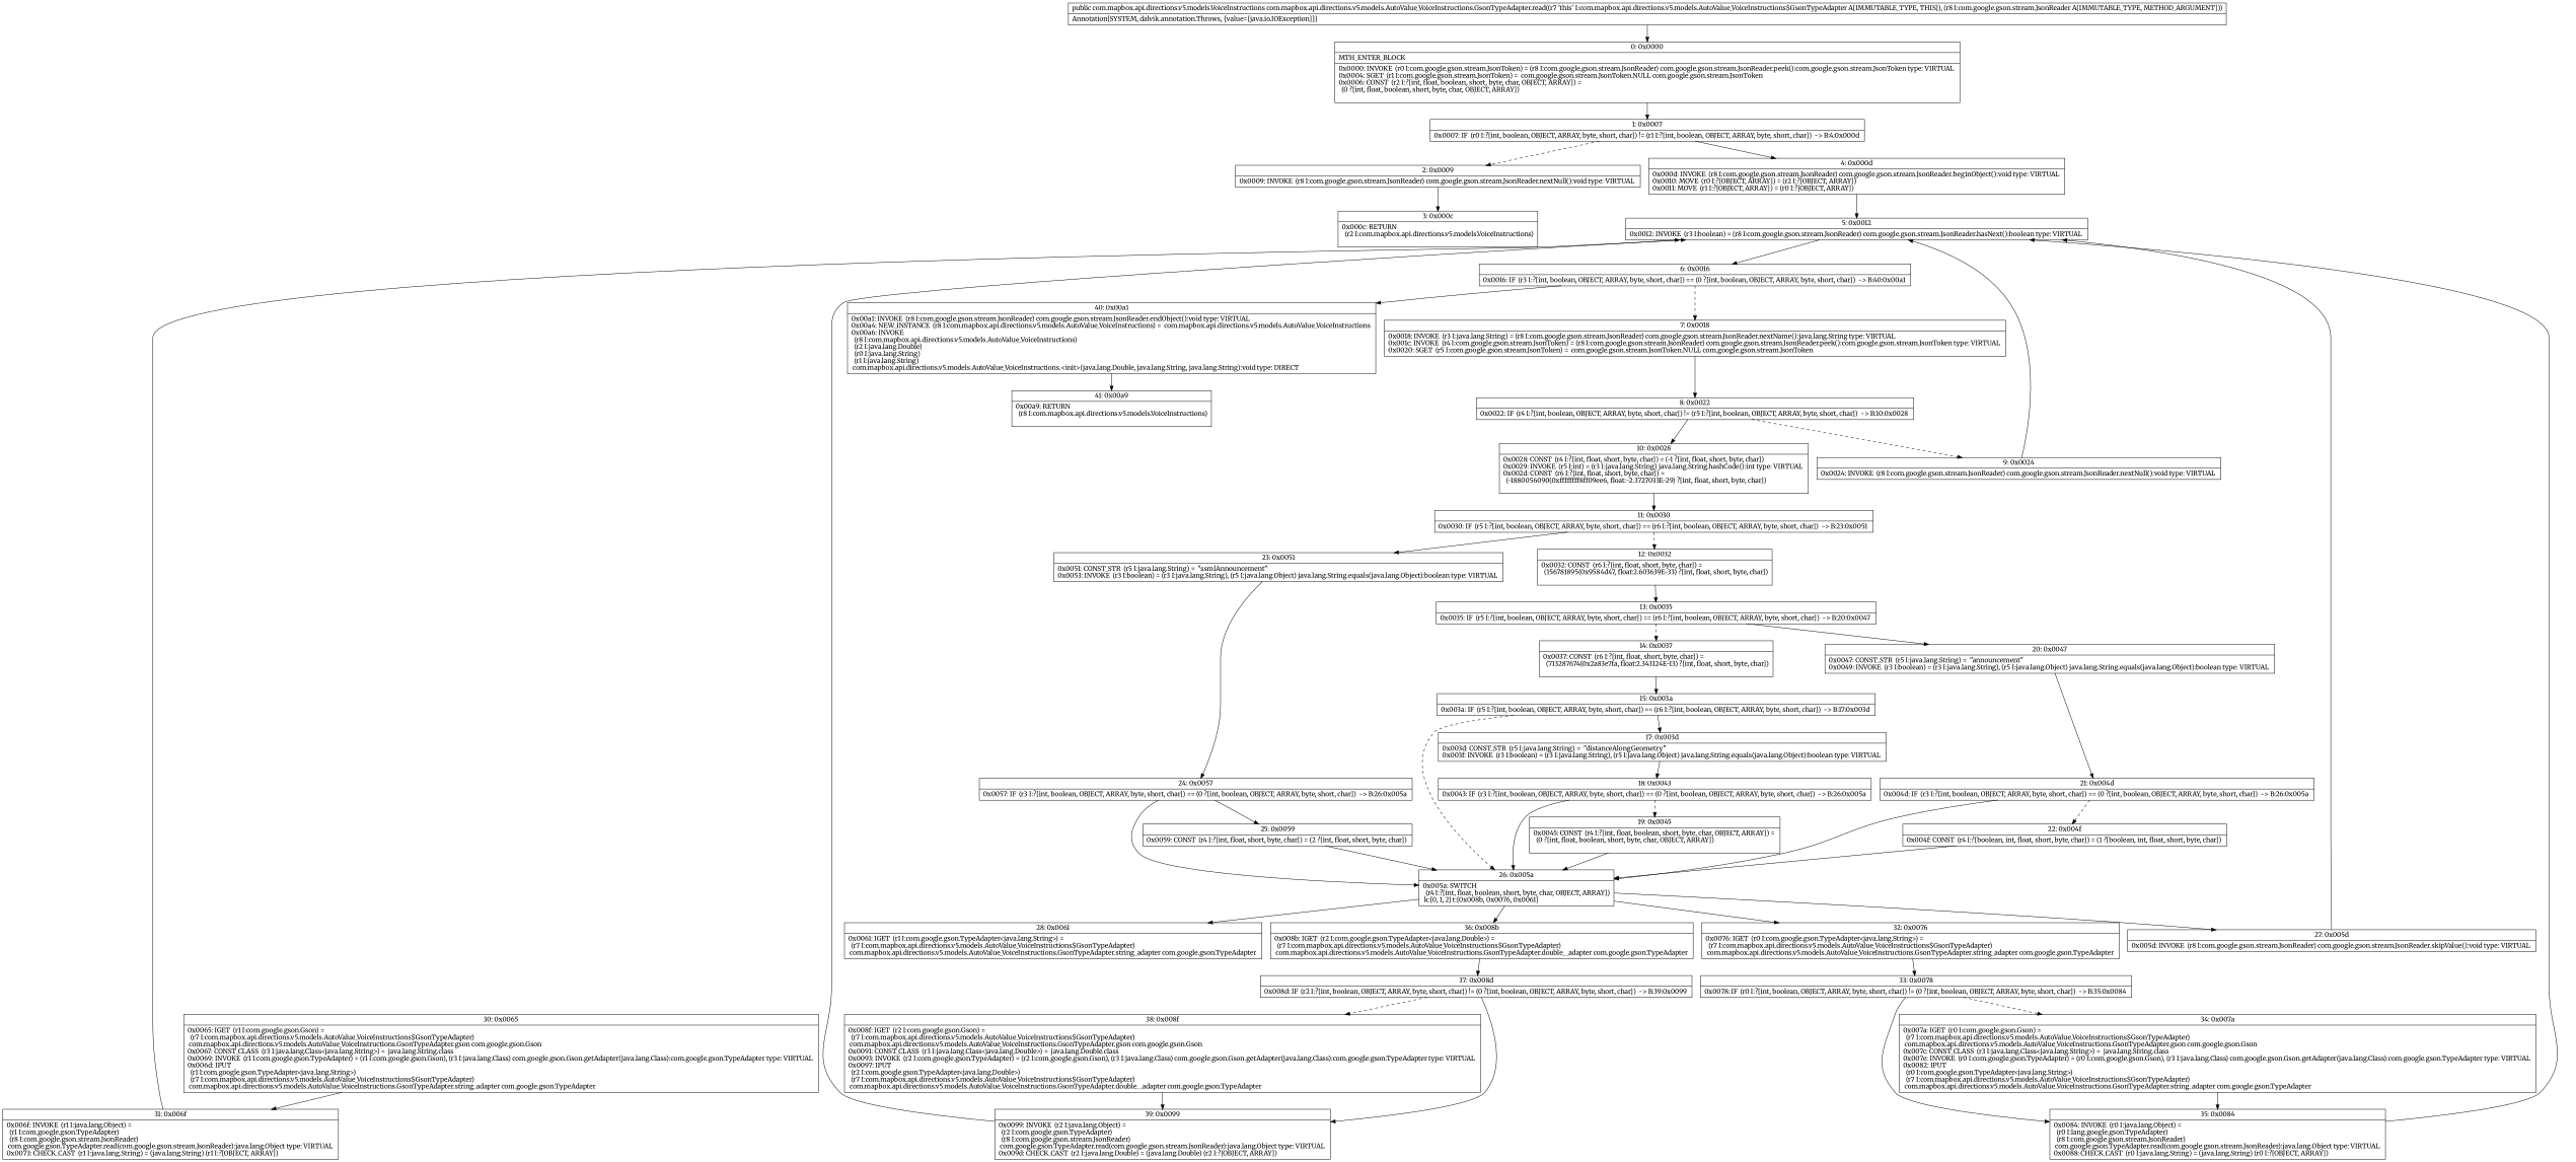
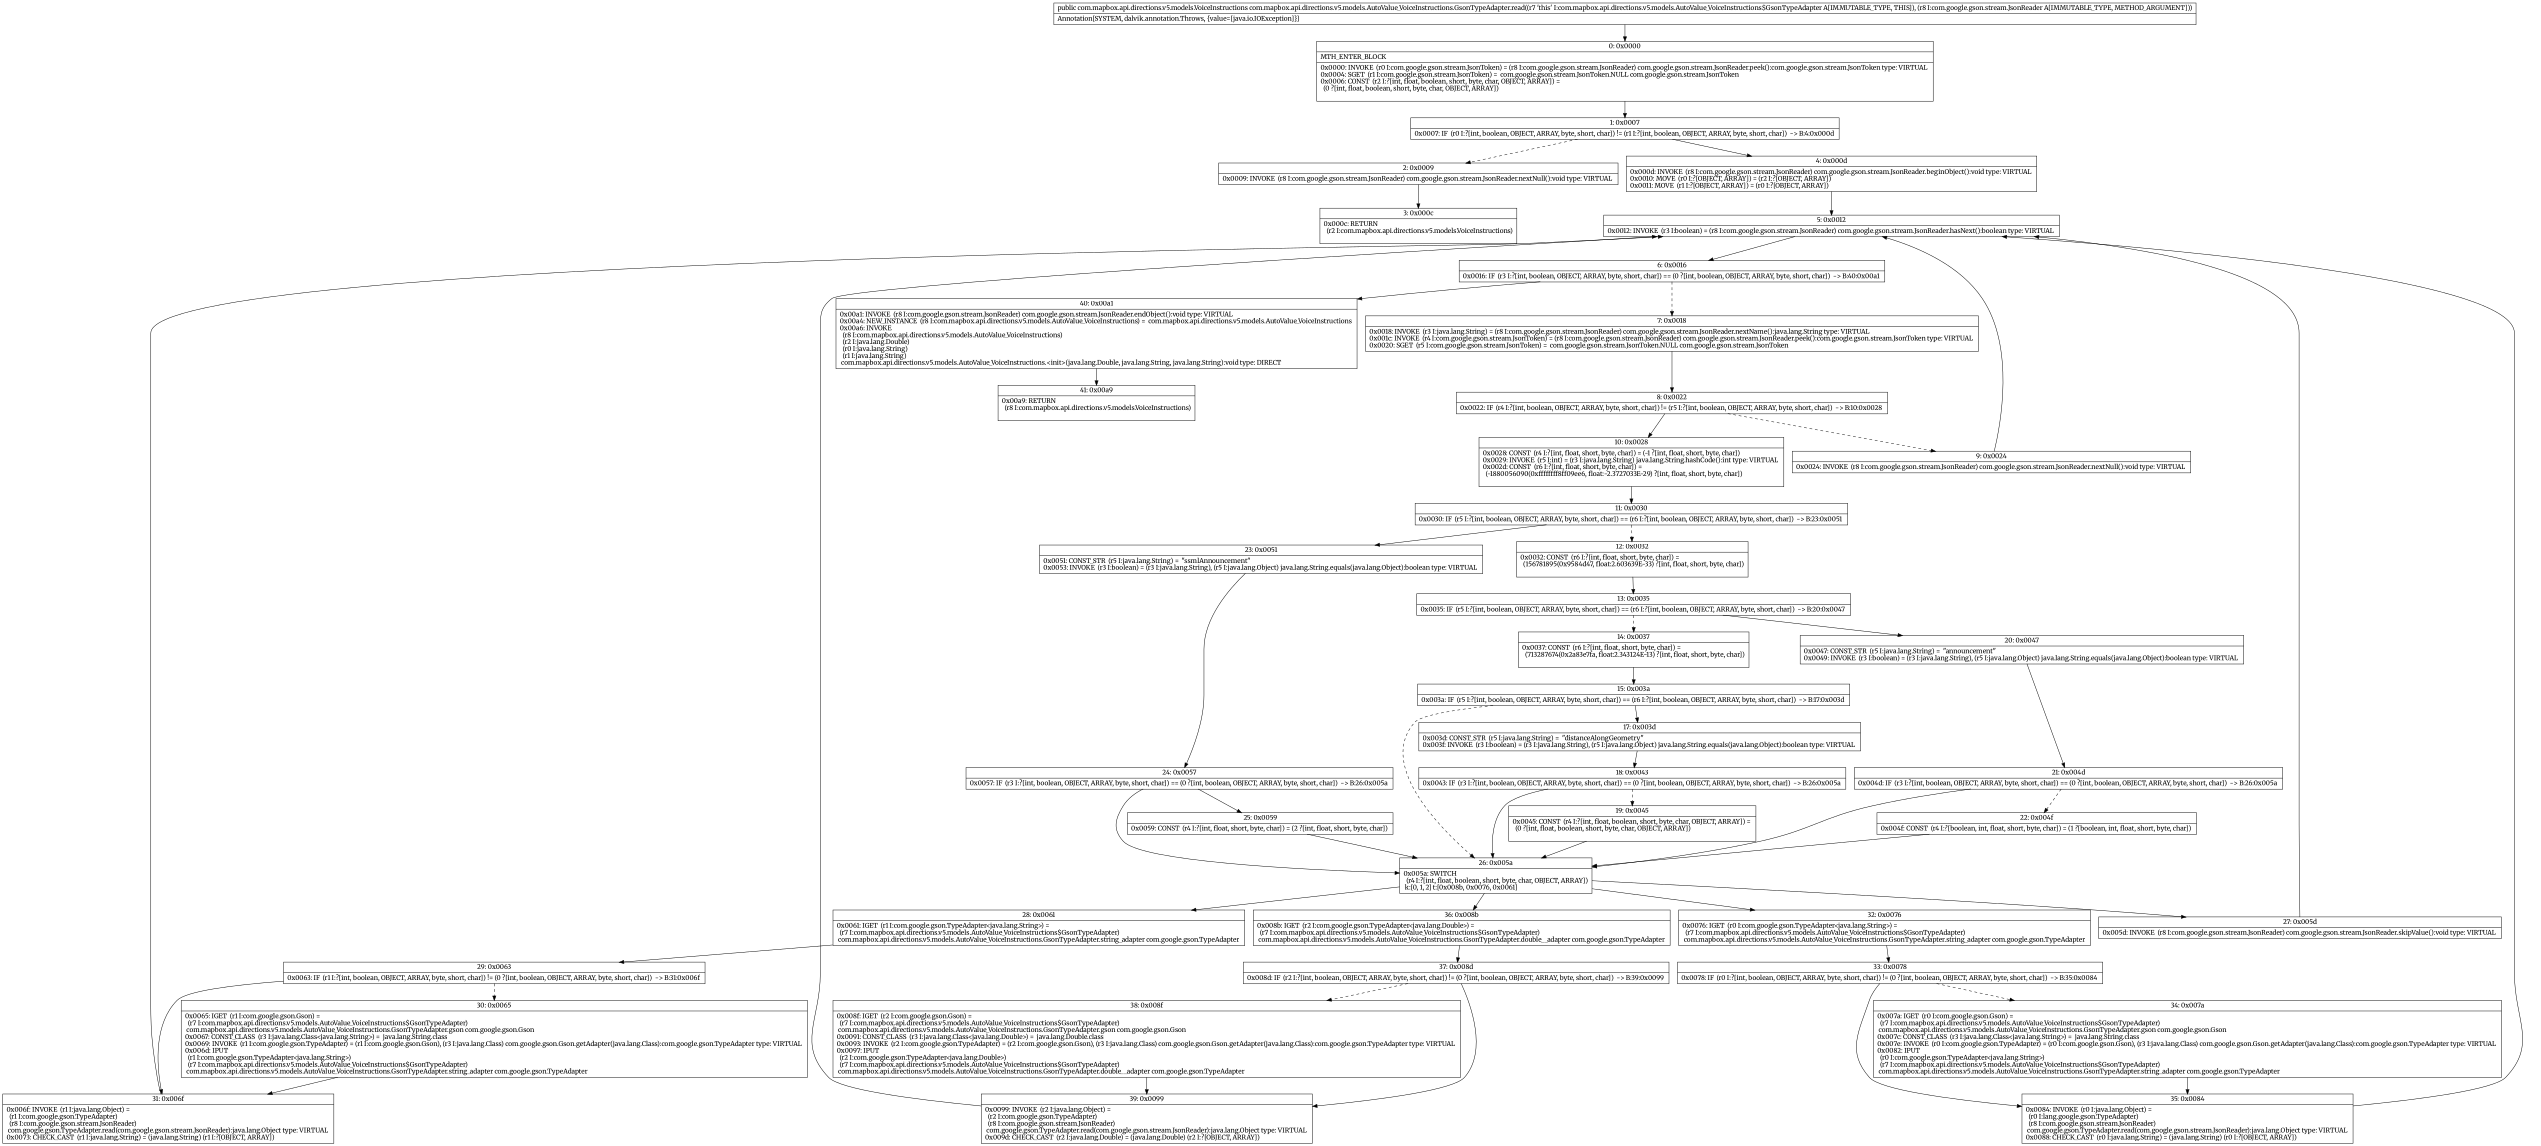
  digraph {
    fontname=Merriweather
    node [fontname=Merriweather shape=record]
    edge [fontname=Merriweather]
    n1 [label="{0\:\ 0x0000|MTH_ENTER_BLOCK\l|0x0000: INVOKE  (r0 I:com.google.gson.stream.JsonToken) = (r8 I:com.google.gson.stream.JsonReader) com.google.gson.stream.JsonReader.peek():com.google.gson.stream.JsonToken type: VIRTUAL \l0x0004: SGET  (r1 I:com.google.gson.stream.JsonToken) =  com.google.gson.stream.JsonToken.NULL com.google.gson.stream.JsonToken \l0x0006: CONST  (r2 I:?[int, float, boolean, short, byte, char, OBJECT, ARRAY]) = \l  (0 ?[int, float, boolean, short, byte, char, OBJECT, ARRAY])\l \l}"]
    n2 [label="{1\:\ 0x0007|0x0007: IF  (r0 I:?[int, boolean, OBJECT, ARRAY, byte, short, char]) != (r1 I:?[int, boolean, OBJECT, ARRAY, byte, short, char])  \-\> B:4:0x000d \l}"]
    n3 [label="{2\:\ 0x0009|0x0009: INVOKE  (r8 I:com.google.gson.stream.JsonReader) com.google.gson.stream.JsonReader.nextNull():void type: VIRTUAL \l}"]
    n4 [label="{4\:\ 0x000d|0x000d: INVOKE  (r8 I:com.google.gson.stream.JsonReader) com.google.gson.stream.JsonReader.beginObject():void type: VIRTUAL \l0x0010: MOVE  (r0 I:?[OBJECT, ARRAY]) = (r2 I:?[OBJECT, ARRAY]) \l0x0011: MOVE  (r1 I:?[OBJECT, ARRAY]) = (r0 I:?[OBJECT, ARRAY]) \l}"]
    n5 [label="{3\:\ 0x000c|0x000c: RETURN  \l  (r2 I:com.mapbox.api.directions.v5.models.VoiceInstructions)\l \l}"]
    n6 [label="{5\:\ 0x0012|0x0012: INVOKE  (r3 I:boolean) = (r8 I:com.google.gson.stream.JsonReader) com.google.gson.stream.JsonReader.hasNext():boolean type: VIRTUAL \l}"]
    n7 [label="{6\:\ 0x0016|0x0016: IF  (r3 I:?[int, boolean, OBJECT, ARRAY, byte, short, char]) == (0 ?[int, boolean, OBJECT, ARRAY, byte, short, char])  \-\> B:40:0x00a1 \l}"]
    n8 [label="{7\:\ 0x0018|0x0018: INVOKE  (r3 I:java.lang.String) = (r8 I:com.google.gson.stream.JsonReader) com.google.gson.stream.JsonReader.nextName():java.lang.String type: VIRTUAL \l0x001c: INVOKE  (r4 I:com.google.gson.stream.JsonToken) = (r8 I:com.google.gson.stream.JsonReader) com.google.gson.stream.JsonReader.peek():com.google.gson.stream.JsonToken type: VIRTUAL \l0x0020: SGET  (r5 I:com.google.gson.stream.JsonToken) =  com.google.gson.stream.JsonToken.NULL com.google.gson.stream.JsonToken \l}"]
    n9 [label="{40\:\ 0x00a1|0x00a1: INVOKE  (r8 I:com.google.gson.stream.JsonReader) com.google.gson.stream.JsonReader.endObject():void type: VIRTUAL \l0x00a4: NEW_INSTANCE  (r8 I:com.mapbox.api.directions.v5.models.AutoValue_VoiceInstructions) =  com.mapbox.api.directions.v5.models.AutoValue_VoiceInstructions \l0x00a6: INVOKE  \l  (r8 I:com.mapbox.api.directions.v5.models.AutoValue_VoiceInstructions)\l  (r2 I:java.lang.Double)\l  (r0 I:java.lang.String)\l  (r1 I:java.lang.String)\l com.mapbox.api.directions.v5.models.AutoValue_VoiceInstructions.\<init\>(java.lang.Double, java.lang.String, java.lang.String):void type: DIRECT \l}"]
    n10 [label="{8\:\ 0x0022|0x0022: IF  (r4 I:?[int, boolean, OBJECT, ARRAY, byte, short, char]) != (r5 I:?[int, boolean, OBJECT, ARRAY, byte, short, char])  \-\> B:10:0x0028 \l}"]
    n11 [label="{41\:\ 0x00a9|0x00a9: RETURN  \l  (r8 I:com.mapbox.api.directions.v5.models.VoiceInstructions)\l \l}"]
    n12 [label="{9\:\ 0x0024|0x0024: INVOKE  (r8 I:com.google.gson.stream.JsonReader) com.google.gson.stream.JsonReader.nextNull():void type: VIRTUAL \l}"]
    n13 [label="{10\:\ 0x0028|0x0028: CONST  (r4 I:?[int, float, short, byte, char]) = (\-1 ?[int, float, short, byte, char]) \l0x0029: INVOKE  (r5 I:int) = (r3 I:java.lang.String) java.lang.String.hashCode():int type: VIRTUAL \l0x002d: CONST  (r6 I:?[int, float, short, byte, char]) = \l  (\-1880056090(0xffffffff8ff09ee6, float:\-2.3727033E\-29) ?[int, float, short, byte, char])\l \l}"]
    n14 [label="{11\:\ 0x0030|0x0030: IF  (r5 I:?[int, boolean, OBJECT, ARRAY, byte, short, char]) == (r6 I:?[int, boolean, OBJECT, ARRAY, byte, short, char])  \-\> B:23:0x0051 \l}"]
    n15 [label="{12\:\ 0x0032|0x0032: CONST  (r6 I:?[int, float, short, byte, char]) = \l  (156781895(0x9584d47, float:2.603639E\-33) ?[int, float, short, byte, char])\l \l}"]
    n16 [label="{23\:\ 0x0051|0x0051: CONST_STR  (r5 I:java.lang.String) =  \"ssmlAnnouncement\" \l0x0053: INVOKE  (r3 I:boolean) = (r3 I:java.lang.String), (r5 I:java.lang.Object) java.lang.String.equals(java.lang.Object):boolean type: VIRTUAL \l}"]
    n17 [label="{13\:\ 0x0035|0x0035: IF  (r5 I:?[int, boolean, OBJECT, ARRAY, byte, short, char]) == (r6 I:?[int, boolean, OBJECT, ARRAY, byte, short, char])  \-\> B:20:0x0047 \l}"]
    n18 [label="{24\:\ 0x0057|0x0057: IF  (r3 I:?[int, boolean, OBJECT, ARRAY, byte, short, char]) == (0 ?[int, boolean, OBJECT, ARRAY, byte, short, char])  \-\> B:26:0x005a \l}"]
    n19 [label="{14\:\ 0x0037|0x0037: CONST  (r6 I:?[int, float, short, byte, char]) = \l  (713287674(0x2a83e7fa, float:2.343124E\-13) ?[int, float, short, byte, char])\l \l}"]
    n20 [label="{20\:\ 0x0047|0x0047: CONST_STR  (r5 I:java.lang.String) =  \"announcement\" \l0x0049: INVOKE  (r3 I:boolean) = (r3 I:java.lang.String), (r5 I:java.lang.Object) java.lang.String.equals(java.lang.Object):boolean type: VIRTUAL \l}"]
    n21 [label="{15\:\ 0x003a|0x003a: IF  (r5 I:?[int, boolean, OBJECT, ARRAY, byte, short, char]) == (r6 I:?[int, boolean, OBJECT, ARRAY, byte, short, char])  \-\> B:17:0x003d \l}"]
    n22 [label="{21\:\ 0x004d|0x004d: IF  (r3 I:?[int, boolean, OBJECT, ARRAY, byte, short, char]) == (0 ?[int, boolean, OBJECT, ARRAY, byte, short, char])  \-\> B:26:0x005a \l}"]
    n23 [label="{17\:\ 0x003d|0x003d: CONST_STR  (r5 I:java.lang.String) =  \"distanceAlongGeometry\" \l0x003f: INVOKE  (r3 I:boolean) = (r3 I:java.lang.String), (r5 I:java.lang.Object) java.lang.String.equals(java.lang.Object):boolean type: VIRTUAL \l}"]
    n24 [label="{26\:\ 0x005a|0x005a: SWITCH  \l  (r4 I:?[int, float, boolean, short, byte, char, OBJECT, ARRAY])\l k:[0, 1, 2] t:[0x008b, 0x0076, 0x0061] \l}"]
    n25 [label="{18\:\ 0x0043|0x0043: IF  (r3 I:?[int, boolean, OBJECT, ARRAY, byte, short, char]) == (0 ?[int, boolean, OBJECT, ARRAY, byte, short, char])  \-\> B:26:0x005a \l}"]
    n26 [label="{27\:\ 0x005d|0x005d: INVOKE  (r8 I:com.google.gson.stream.JsonReader) com.google.gson.stream.JsonReader.skipValue():void type: VIRTUAL \l}"]
    n27 [label="{28\:\ 0x0061|0x0061: IGET  (r1 I:com.google.gson.TypeAdapter\<java.lang.String\>) = \l  (r7 I:com.mapbox.api.directions.v5.models.AutoValue_VoiceInstructions$GsonTypeAdapter)\l com.mapbox.api.directions.v5.models.AutoValue_VoiceInstructions.GsonTypeAdapter.string_adapter com.google.gson.TypeAdapter \l}"]
    n28 [label="{32\:\ 0x0076|0x0076: IGET  (r0 I:com.google.gson.TypeAdapter\<java.lang.String\>) = \l  (r7 I:com.mapbox.api.directions.v5.models.AutoValue_VoiceInstructions$GsonTypeAdapter)\l com.mapbox.api.directions.v5.models.AutoValue_VoiceInstructions.GsonTypeAdapter.string_adapter com.google.gson.TypeAdapter \l}"]
    n29 [label="{36\:\ 0x008b|0x008b: IGET  (r2 I:com.google.gson.TypeAdapter\<java.lang.Double\>) = \l  (r7 I:com.mapbox.api.directions.v5.models.AutoValue_VoiceInstructions$GsonTypeAdapter)\l com.mapbox.api.directions.v5.models.AutoValue_VoiceInstructions.GsonTypeAdapter.double__adapter com.google.gson.TypeAdapter \l}"]
    n30 [label="{19\:\ 0x0045|0x0045: CONST  (r4 I:?[int, float, boolean, short, byte, char, OBJECT, ARRAY]) = \l  (0 ?[int, float, boolean, short, byte, char, OBJECT, ARRAY])\l \l}"]
    n31 [label="{22\:\ 0x004f|0x004f: CONST  (r4 I:?[boolean, int, float, short, byte, char]) = (1 ?[boolean, int, float, short, byte, char]) \l}"]
    n32 [label="{25\:\ 0x0059|0x0059: CONST  (r4 I:?[int, float, short, byte, char]) = (2 ?[int, float, short, byte, char]) \l}"]
+   n33 [label="{29\:\ 0x0063|0x0063: IF  (r1 I:?[int, boolean, OBJECT, ARRAY, byte, short, char]) != (0 ?[int, boolean, OBJECT, ARRAY, byte, short, char])  \-\> B:31:0x006f \l}"]
    n34 [label="{33\:\ 0x0078|0x0078: IF  (r0 I:?[int, boolean, OBJECT, ARRAY, byte, short, char]) != (0 ?[int, boolean, OBJECT, ARRAY, byte, short, char])  \-\> B:35:0x0084 \l}"]
    n35 [label="{37\:\ 0x008d|0x008d: IF  (r2 I:?[int, boolean, OBJECT, ARRAY, byte, short, char]) != (0 ?[int, boolean, OBJECT, ARRAY, byte, short, char])  \-\> B:39:0x0099 \l}"]
    n36 [label="{30\:\ 0x0065|0x0065: IGET  (r1 I:com.google.gson.Gson) = \l  (r7 I:com.mapbox.api.directions.v5.models.AutoValue_VoiceInstructions$GsonTypeAdapter)\l com.mapbox.api.directions.v5.models.AutoValue_VoiceInstructions.GsonTypeAdapter.gson com.google.gson.Gson \l0x0067: CONST_CLASS  (r3 I:java.lang.Class\<java.lang.String\>) =  java.lang.String.class \l0x0069: INVOKE  (r1 I:com.google.gson.TypeAdapter) = (r1 I:com.google.gson.Gson), (r3 I:java.lang.Class) com.google.gson.Gson.getAdapter(java.lang.Class):com.google.gson.TypeAdapter type: VIRTUAL \l0x006d: IPUT  \l  (r1 I:com.google.gson.TypeAdapter\<java.lang.String\>)\l  (r7 I:com.mapbox.api.directions.v5.models.AutoValue_VoiceInstructions$GsonTypeAdapter)\l com.mapbox.api.directions.v5.models.AutoValue_VoiceInstructions.GsonTypeAdapter.string_adapter com.google.gson.TypeAdapter \l}"]
    n37 [label="{31\:\ 0x006f|0x006f: INVOKE  (r1 I:java.lang.Object) = \l  (r1 I:com.google.gson.TypeAdapter)\l  (r8 I:com.google.gson.stream.JsonReader)\l com.google.gson.TypeAdapter.read(com.google.gson.stream.JsonReader):java.lang.Object type: VIRTUAL \l0x0073: CHECK_CAST  (r1 I:java.lang.String) = (java.lang.String) (r1 I:?[OBJECT, ARRAY]) \l}"]
    n38 [label="{34\:\ 0x007a|0x007a: IGET  (r0 I:com.google.gson.Gson) = \l  (r7 I:com.mapbox.api.directions.v5.models.AutoValue_VoiceInstructions$GsonTypeAdapter)\l com.mapbox.api.directions.v5.models.AutoValue_VoiceInstructions.GsonTypeAdapter.gson com.google.gson.Gson \l0x007c: CONST_CLASS  (r3 I:java.lang.Class\<java.lang.String\>) =  java.lang.String.class \l0x007e: INVOKE  (r0 I:com.google.gson.TypeAdapter) = (r0 I:com.google.gson.Gson), (r3 I:java.lang.Class) com.google.gson.Gson.getAdapter(java.lang.Class):com.google.gson.TypeAdapter type: VIRTUAL \l0x0082: IPUT  \l  (r0 I:com.google.gson.TypeAdapter\<java.lang.String\>)\l  (r7 I:com.mapbox.api.directions.v5.models.AutoValue_VoiceInstructions$GsonTypeAdapter)\l com.mapbox.api.directions.v5.models.AutoValue_VoiceInstructions.GsonTypeAdapter.string_adapter com.google.gson.TypeAdapter \l}"]
    n39 [label="{35\:\ 0x0084|0x0084: INVOKE  (r0 I:java.lang.Object) = \l  (r0 I:lang.google.gson.TypeAdapter)\l  (r8 I:com.google.gson.stream.JsonReader)\l com.google.gson.TypeAdapter.read(com.google.gson.stream.JsonReader):java.lang.Object type: VIRTUAL \l0x0088: CHECK_CAST  (r0 I:java.lang.String) = (java.lang.String) (r0 I:?[OBJECT, ARRAY]) \l}"]
    n40 [label="{38\:\ 0x008f|0x008f: IGET  (r2 I:com.google.gson.Gson) = \l  (r7 I:com.mapbox.api.directions.v5.models.AutoValue_VoiceInstructions$GsonTypeAdapter)\l com.mapbox.api.directions.v5.models.AutoValue_VoiceInstructions.GsonTypeAdapter.gson com.google.gson.Gson \l0x0091: CONST_CLASS  (r3 I:java.lang.Class\<java.lang.Double\>) =  java.lang.Double.class \l0x0093: INVOKE  (r2 I:com.google.gson.TypeAdapter) = (r2 I:com.google.gson.Gson), (r3 I:java.lang.Class) com.google.gson.Gson.getAdapter(java.lang.Class):com.google.gson.TypeAdapter type: VIRTUAL \l0x0097: IPUT  \l  (r2 I:com.google.gson.TypeAdapter\<java.lang.Double\>)\l  (r7 I:com.mapbox.api.directions.v5.models.AutoValue_VoiceInstructions$GsonTypeAdapter)\l com.mapbox.api.directions.v5.models.AutoValue_VoiceInstructions.GsonTypeAdapter.double__adapter com.google.gson.TypeAdapter \l}"]
    n41 [label="{39\:\ 0x0099|0x0099: INVOKE  (r2 I:java.lang.Object) = \l  (r2 I:com.google.gson.TypeAdapter)\l  (r8 I:com.google.gson.stream.JsonReader)\l com.google.gson.TypeAdapter.read(com.google.gson.stream.JsonReader):java.lang.Object type: VIRTUAL \l0x009d: CHECK_CAST  (r2 I:java.lang.Double) = (java.lang.Double) (r2 I:?[OBJECT, ARRAY]) \l}"]
    n42 [label="{public com.mapbox.api.directions.v5.models.VoiceInstructions com.mapbox.api.directions.v5.models.AutoValue_VoiceInstructions.GsonTypeAdapter.read((r7 'this' I:com.mapbox.api.directions.v5.models.AutoValue_VoiceInstructions$GsonTypeAdapter A[IMMUTABLE_TYPE, THIS]), (r8 I:com.google.gson.stream.JsonReader A[IMMUTABLE_TYPE, METHOD_ARGUMENT]))  | Annotation[SYSTEM, dalvik.annotation.Throws, \{value=[java.io.IOException]\}]\l}"]
    n1 -> n2
    n2 -> n3 [style=dashed]
    n2 -> n4
    n3 -> n5
    n4 -> n6
    n6 -> n7
    n7 -> n8 [style=dashed]
    n7 -> n9
    n8 -> n10
    n9 -> n11
    n10 -> n12 [style=dashed]
    n10 -> n13
    n12 -> n6
    n13 -> n14
    n14 -> n15 [style=dashed]
    n14 -> n16
    n15 -> n17
    n16 -> n18
    n17 -> n19 [style=dashed]
    n17 -> n20
    n18 -> n24
    n18 -> n32 [style=solid]
    n19 -> n21
    n20 -> n22
    n21 -> n23
    n21 -> n24 [style=dashed]
    n22 -> n24
    n22 -> n31 [style=dashed]
    n23 -> n25
    n24 -> n26
    n24 -> n27
    n24 -> n28
    n24 -> n29
    n25 -> n24
    n25 -> n30 [style=dashed]
    n26 -> n6
+   n27 -> n33
    n28 -> n34
    n29 -> n35
    n30 -> n24
    n31 -> n24
    n32 -> n24
+   n33 -> n36 [style=dashed]
+   n33 -> n37
    n34 -> n38 [style=dashed]
    n34 -> n39
    n35 -> n40 [style=dashed]
    n35 -> n41
    n36 -> n37
    n37 -> n6
    n38 -> n39
    n39 -> n6
    n40 -> n41
    n41 -> n6
    n42 -> n1
  }
